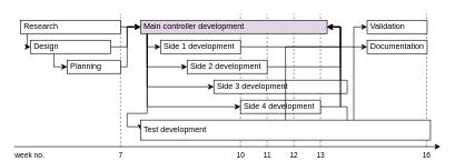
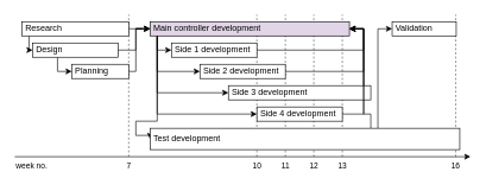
  <mxCell id="0" />
  <mxCell id="1" parent="0" />
  <mxCell id="2" value="16" style="endArrow=none;dashed=1;html=1;rounded=0;opacity=70;verticalAlign=top;labelPosition=center;verticalLabelPosition=bottom;align=center;fontFamily=Arial;" parent="1" edge="1"><mxGeometry x="-1" width="50" height="50" relative="1" as="geometry"><mxPoint x="639.31" y="220" as="sourcePoint" /><mxPoint x="639.31" as="targetPoint" y="20" /><mxPoint as="offset" /></mxGeometry></mxCell>
  <mxCell id="3" value="13" style="endArrow=none;dashed=1;html=1;rounded=0;opacity=70;verticalAlign=top;labelPosition=center;verticalLabelPosition=bottom;align=center;fontFamily=Arial;" parent="1" edge="1"><mxGeometry x="-1" width="50" height="50" relative="1" as="geometry"><mxPoint x="480" y="220" as="sourcePoint" /><mxPoint x="480" as="targetPoint" y="20" /><mxPoint as="offset" /></mxGeometry></mxCell>
  <mxCell id="4" value="7" style="endArrow=none;dashed=1;html=1;rounded=0;opacity=70;verticalAlign=top;labelPosition=center;verticalLabelPosition=bottom;align=center;fontFamily=Arial;" parent="1" edge="1"><mxGeometry x="-1" width="50" height="50" relative="1" as="geometry"><mxPoint x="180" y="220" as="sourcePoint" /><mxPoint x="180" as="targetPoint" y="20" /><mxPoint as="offset" /></mxGeometry></mxCell>
  <mxCell id="5" value="10" style="endArrow=none;dashed=1;html=1;rounded=0;opacity=70;verticalAlign=top;labelPosition=center;verticalLabelPosition=bottom;align=center;fontFamily=Arial;" parent="1" edge="1"><mxGeometry x="-1" width="50" height="50" relative="1" as="geometry"><mxPoint x="360" y="220" as="sourcePoint" /><mxPoint x="360" as="targetPoint" y="20" /><mxPoint as="offset" /></mxGeometry></mxCell>
  <mxCell id="6" value="11" style="endArrow=none;dashed=1;html=1;rounded=0;opacity=70;verticalAlign=top;labelPosition=center;verticalLabelPosition=bottom;align=center;fontFamily=Arial;" parent="1" edge="1"><mxGeometry x="-1" width="50" height="50" relative="1" as="geometry"><mxPoint x="400" y="220" as="sourcePoint" /><mxPoint x="400" as="targetPoint" y="20" /><mxPoint as="offset" /></mxGeometry></mxCell>
  <mxCell id="7" value="12" style="endArrow=none;dashed=1;html=1;rounded=0;opacity=70;verticalAlign=top;labelPosition=center;verticalLabelPosition=bottom;align=center;fontFamily=Arial;" parent="1" edge="1"><mxGeometry x="-1" width="50" height="50" relative="1" as="geometry"><mxPoint x="440" y="220" as="sourcePoint" /><mxPoint x="440" as="targetPoint" y="20" /><mxPoint as="offset" /></mxGeometry></mxCell>
  <mxCell id="8" style="edgeStyle=orthogonalEdgeStyle;rounded=0;orthogonalLoop=1;jettySize=auto;html=1;entryX=0;entryY=0.5;entryDx=0;entryDy=0;fontFamily=Arial;" parent="1" source="10" target="15" edge="1"><mxGeometry relative="1" as="geometry"><Array as="points"><mxPoint x="40" y="70" /></Array></mxGeometry></mxCell>
  <mxCell id="9" style="edgeStyle=orthogonalEdgeStyle;rounded=0;orthogonalLoop=1;jettySize=auto;html=1;entryX=0;entryY=0.5;entryDx=0;entryDy=0;fontFamily=Arial;" parent="1" source="10" target="21" edge="1"><mxGeometry relative="1" as="geometry" /></mxCell>
  <mxCell id="10" value="Research" style="rounded=0;whiteSpace=wrap;html=1;align=left;spacingLeft=3;spacingRight=3;fontFamily=Arial;" parent="1" vertex="1"><mxGeometry x="30" y="30" width="150" height="20" as="geometry" /></mxCell>
  <mxCell id="11" style="edgeStyle=orthogonalEdgeStyle;rounded=0;orthogonalLoop=1;jettySize=auto;html=1;entryX=0;entryY=0.5;entryDx=0;entryDy=0;fontFamily=Arial;" parent="1" source="12" target="21" edge="1"><mxGeometry relative="1" as="geometry"><Array as="points"><mxPoint x="190" y="100" /><mxPoint x="190" y="40" /></Array></mxGeometry></mxCell>
  <mxCell id="12" value="Planning" style="rounded=0;whiteSpace=wrap;html=1;align=left;spacingLeft=3;spacingRight=3;fontFamily=Arial;" parent="1" vertex="1"><mxGeometry x="100" y="90" width="80" height="20" as="geometry" /></mxCell>
  <mxCell id="13" style="edgeStyle=orthogonalEdgeStyle;rounded=0;orthogonalLoop=1;jettySize=auto;html=1;entryX=0;entryY=0.5;entryDx=0;entryDy=0;fontFamily=Arial;" parent="1" source="15" target="12" edge="1"><mxGeometry relative="1" as="geometry"><Array as="points"><mxPoint x="80" y="100" /></Array></mxGeometry></mxCell>
  <mxCell id="14" style="edgeStyle=orthogonalEdgeStyle;rounded=0;orthogonalLoop=1;jettySize=auto;html=1;entryX=0;entryY=0.5;entryDx=0;entryDy=0;fontFamily=Arial;" parent="1" source="15" target="21" edge="1"><mxGeometry relative="1" as="geometry"><Array as="points"><mxPoint x="190" y="70" /><mxPoint x="190" y="40" /></Array></mxGeometry></mxCell>
  <mxCell id="15" value="Design" style="rounded=0;whiteSpace=wrap;html=1;align=left;spacingLeft=3;spacingRight=3;fontFamily=Arial;" parent="1" vertex="1"><mxGeometry x="45" y="60" width="120" height="20" as="geometry" /></mxCell>
  <mxCell id="16" style="edgeStyle=orthogonalEdgeStyle;rounded=0;orthogonalLoop=1;jettySize=auto;html=1;entryX=0;entryY=0.5;entryDx=0;entryDy=0;fontFamily=Arial;" parent="1" source="21" target="23" edge="1"><mxGeometry relative="1" as="geometry"><Array as="points"><mxPoint x="220" y="70" /></Array></mxGeometry></mxCell>
  <mxCell id="17" style="edgeStyle=orthogonalEdgeStyle;rounded=0;orthogonalLoop=1;jettySize=auto;html=1;entryX=0;entryY=0.5;entryDx=0;entryDy=0;fontFamily=Arial;" parent="1" source="21" target="25" edge="1"><mxGeometry relative="1" as="geometry"><Array as="points"><mxPoint x="220" y="100" /></Array></mxGeometry></mxCell>
  <mxCell id="18" style="edgeStyle=orthogonalEdgeStyle;rounded=0;orthogonalLoop=1;jettySize=auto;html=1;entryX=0;entryY=0.5;entryDx=0;entryDy=0;fontFamily=Arial;" parent="1" source="21" target="27" edge="1"><mxGeometry relative="1" as="geometry"><Array as="points"><mxPoint x="220" y="130" /></Array></mxGeometry></mxCell>
  <mxCell id="19" style="edgeStyle=orthogonalEdgeStyle;rounded=0;orthogonalLoop=1;jettySize=auto;html=1;entryX=0;entryY=0.5;entryDx=0;entryDy=0;fontFamily=Arial;" parent="1" source="21" target="29" edge="1"><mxGeometry relative="1" as="geometry"><Array as="points"><mxPoint x="220" y="160" /></Array></mxGeometry></mxCell>
  <mxCell id="20" style="edgeStyle=orthogonalEdgeStyle;rounded=0;orthogonalLoop=1;jettySize=auto;html=1;entryX=0;entryY=0.5;entryDx=0;entryDy=0;fontFamily=Arial;" parent="1" source="21" target="33" edge="1"><mxGeometry relative="1" as="geometry"><Array as="points"><mxPoint x="220" y="170" /><mxPoint x="190" y="170" /><mxPoint x="190" y="190" /></Array></mxGeometry></mxCell>
  <mxCell id="21" value="Main controller development" style="rounded=0;whiteSpace=wrap;html=1;align=left;spacingLeft=3;spacingRight=3;fontFamily=Arial;fillColor=#e1d5e7;" parent="1" vertex="1"><mxGeometry x="210" y="30" width="280" height="20" as="geometry" /></mxCell>
  <mxCell id="22" style="edgeStyle=orthogonalEdgeStyle;rounded=0;orthogonalLoop=1;jettySize=auto;html=1;entryX=1;entryY=0.5;entryDx=0;entryDy=0;fontFamily=Arial;" parent="1" source="23" target="21" edge="1"><mxGeometry relative="1" as="geometry"><Array as="points"><mxPoint x="510" y="70" /><mxPoint x="510" y="40" /></Array></mxGeometry></mxCell>
  <mxCell id="23" value="Side 1 development" style="rounded=0;whiteSpace=wrap;html=1;align=left;spacingLeft=3;spacingRight=3;fontFamily=Arial;" parent="1" vertex="1"><mxGeometry x="240" y="60" width="120" height="20" as="geometry" /></mxCell>
  <mxCell id="24" style="edgeStyle=orthogonalEdgeStyle;rounded=0;orthogonalLoop=1;jettySize=auto;html=1;entryX=1;entryY=0.5;entryDx=0;entryDy=0;fontFamily=Arial;" parent="1" source="25" target="21" edge="1"><mxGeometry relative="1" as="geometry"><Array as="points"><mxPoint x="510" y="100" /><mxPoint x="510" y="40" /></Array></mxGeometry></mxCell>
  <mxCell id="25" value="Side 2 development" style="rounded=0;whiteSpace=wrap;html=1;align=left;spacingLeft=3;spacingRight=3;fontFamily=Arial;" parent="1" vertex="1"><mxGeometry x="280" y="90" width="120" height="20" as="geometry" /></mxCell>
  <mxCell id="26" style="edgeStyle=orthogonalEdgeStyle;rounded=0;orthogonalLoop=1;jettySize=auto;html=1;entryX=1;entryY=0.5;entryDx=0;entryDy=0;fontFamily=Arial;" parent="1" source="27" target="21" edge="1"><mxGeometry relative="1" as="geometry"><Array as="points"><mxPoint x="510" y="130" /><mxPoint x="510" y="40" /></Array></mxGeometry></mxCell>
  <mxCell id="27" value="Side 3 development" style="rounded=0;whiteSpace=wrap;html=1;align=left;spacingLeft=3;spacingRight=3;fontFamily=Arial;" parent="1" vertex="1"><mxGeometry x="320" y="120" width="200" height="20" as="geometry" /></mxCell>
  <mxCell id="28" style="edgeStyle=orthogonalEdgeStyle;rounded=0;orthogonalLoop=1;jettySize=auto;html=1;entryX=1;entryY=0.5;entryDx=0;entryDy=0;fontFamily=Arial;" parent="1" source="29" target="21" edge="1"><mxGeometry relative="1" as="geometry"><Array as="points"><mxPoint x="510" y="160" /><mxPoint x="510" y="40" /></Array></mxGeometry></mxCell>
  <mxCell id="29" value="Side 4 development" style="rounded=0;whiteSpace=wrap;html=1;align=left;spacingLeft=3;spacingRight=3;fontFamily=Arial;" parent="1" vertex="1"><mxGeometry x="360" y="150" width="120" height="20" as="geometry" /></mxCell>
  <mxCell id="30" style="edgeStyle=orthogonalEdgeStyle;rounded=0;orthogonalLoop=1;jettySize=auto;html=1;entryX=1;entryY=0.5;entryDx=0;entryDy=0;fontFamily=Arial;" parent="1" source="33" target="21" edge="1"><mxGeometry relative="1" as="geometry"><Array as="points"><mxPoint x="520" y="190" /><mxPoint x="520" y="160" /><mxPoint x="510" y="160" /><mxPoint x="510" y="40" /></Array></mxGeometry></mxCell>
  <mxCell id="31" style="edgeStyle=orthogonalEdgeStyle;rounded=0;orthogonalLoop=1;jettySize=auto;html=1;entryX=0;entryY=0.5;entryDx=0;entryDy=0;fontFamily=Arial;" parent="1" source="33" target="35" edge="1"><mxGeometry relative="1" as="geometry"><Array as="points"><mxPoint x="530" y="190" /><mxPoint x="530" y="40" /></Array></mxGeometry></mxCell>
- <mxCell id="32" style="edgeStyle=orthogonalEdgeStyle;rounded=0;orthogonalLoop=1;jettySize=auto;html=1;entryX=0;entryY=0.5;entryDx=0;entryDy=0;fontFamily=Arial;" parent="1" source="33" target="36" edge="1"><mxGeometry relative="1" as="geometry" /></mxCell>
  <mxCell id="33" value="Test development" style="rounded=0;whiteSpace=wrap;html=1;align=left;spacingLeft=3;spacingRight=3;fontFamily=Arial;" parent="1" vertex="1"><mxGeometry x="210" y="180" width="435" height="30" as="geometry" /></mxCell>
  <mxCell id="34" value="week no." style="endArrow=classic;html=1;rounded=0;align=left;verticalAlign=top;endFill=1;fontFamily=Arial;" parent="1" edge="1"><mxGeometry x="-1" width="50" height="50" relative="1" as="geometry"><mxPoint y="220" as="sourcePoint" x="20" /><mxPoint x="660" y="220" as="targetPoint" /><mxPoint as="offset" /></mxGeometry></mxCell>
  <mxCell id="35" value="Validation" style="rounded=0;whiteSpace=wrap;html=1;align=left;spacingLeft=3;spacingRight=3;fontFamily=Arial;" parent="1" vertex="1"><mxGeometry x="550" y="30" width="90" height="20" as="geometry" /></mxCell>
- <mxCell id="36" value="Documentation" style="rounded=0;whiteSpace=wrap;html=1;align=left;spacingLeft=3;spacingRight=3;fontFamily=Arial;" parent="1" vertex="1"><mxGeometry x="550" y="60" width="90" height="20" as="geometry" /></mxCell>
